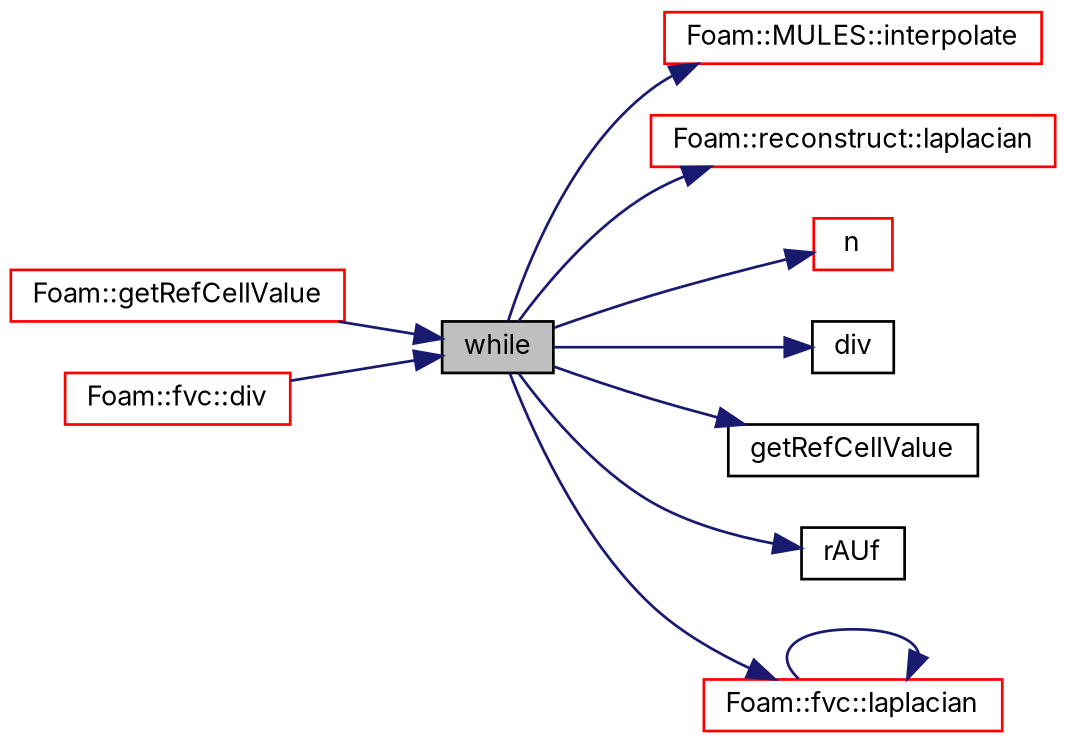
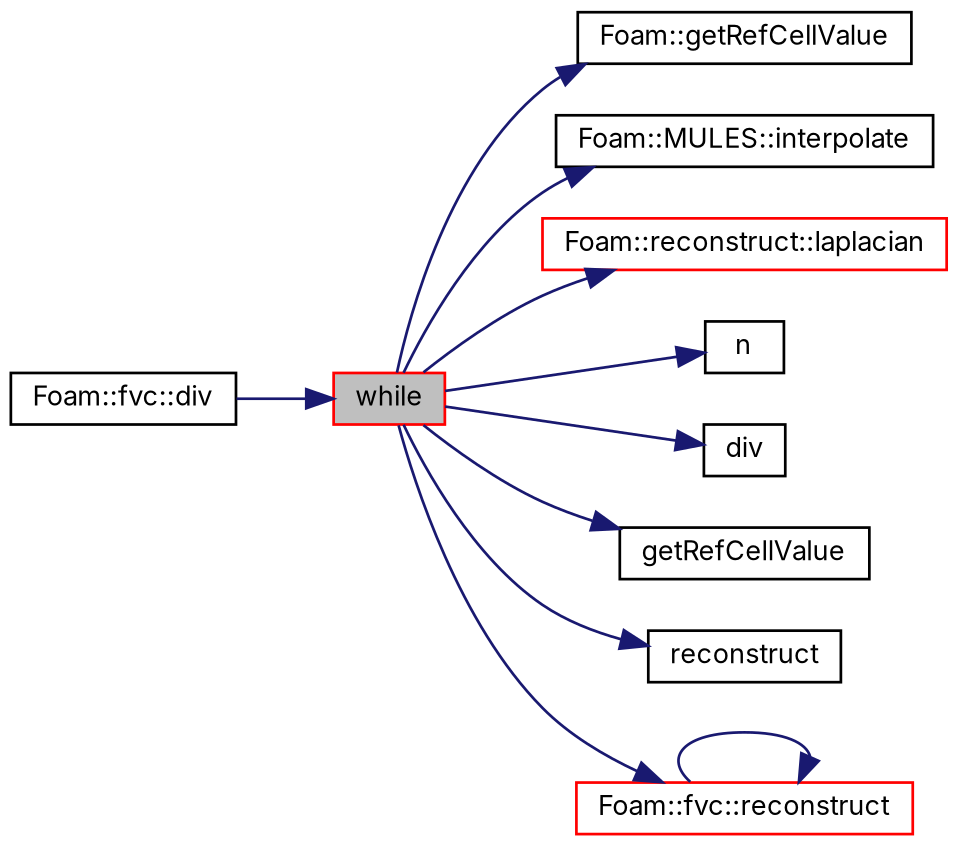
  digraph {
    fontname=Inter
    rankdir=LR
    node [color=black fontname=Inter fontsize=10 shape=record]
    edge [color=midnightblue fontname=Inter fontsize=10 labelfontname=Helvetica labelfontsize=10 style=solid]
-   n1 [fillcolor=grey75 fontcolor=black height=0.2 label=while style=filled width=0.4]
-   n2 [color=red height=0.2 label="Foam::getRefCellValue" width=0.4]
-   n3 [color=red height=0.2 label="Foam::MULES::interpolate" width=0.4]
+   n1 [color=red fillcolor=grey75 fontcolor=black height=0.2 label=while style=filled width=0.4]
+   n2 [height=0.2 label="Foam::getRefCellValue" width=0.4]
+   n3 [height=0.2 label="Foam::MULES::interpolate" width=0.4]
    n4 [color=red height=0.2 label="Foam::reconstruct::laplacian" width=0.4]
-   n5 [color=red height=0.2 label=n width=0.4]
+   n5 [height=0.2 label=n width=0.4]
    n6 [height=0.2 label=div width=0.4]
    n7 [height=0.2 label=getRefCellValue width=0.4]
-   n8 [height=0.2 label=rAUf width=0.4]
-   n9 [color=red height=0.2 label="Foam::fvc::laplacian" width=0.4]
-   n10 [color=red height=0.2 label="Foam::fvc::div" width=0.4]
-   n2 -> n1
+   n8 [height=0.2 label=reconstruct width=0.4]
+   n9 [color=red height=0.2 label="Foam::fvc::reconstruct" width=0.4]
+   n10 [height=0.2 label="Foam::fvc::div" width=0.4]
+   n1 -> n2
    n1 -> n3
    n1 -> n4
    n1 -> n5
    n1 -> n6
    n1 -> n7
    n1 -> n8
    n1 -> n9
    n9 -> n9
    n10 -> n1
  }
